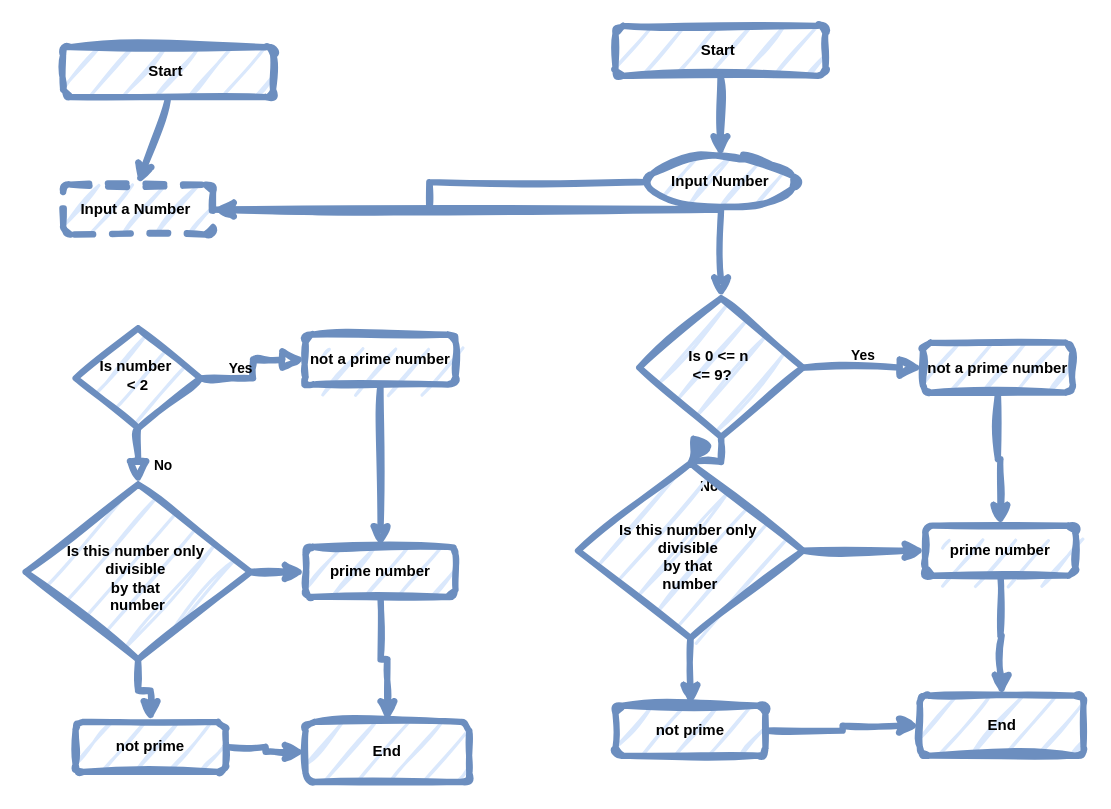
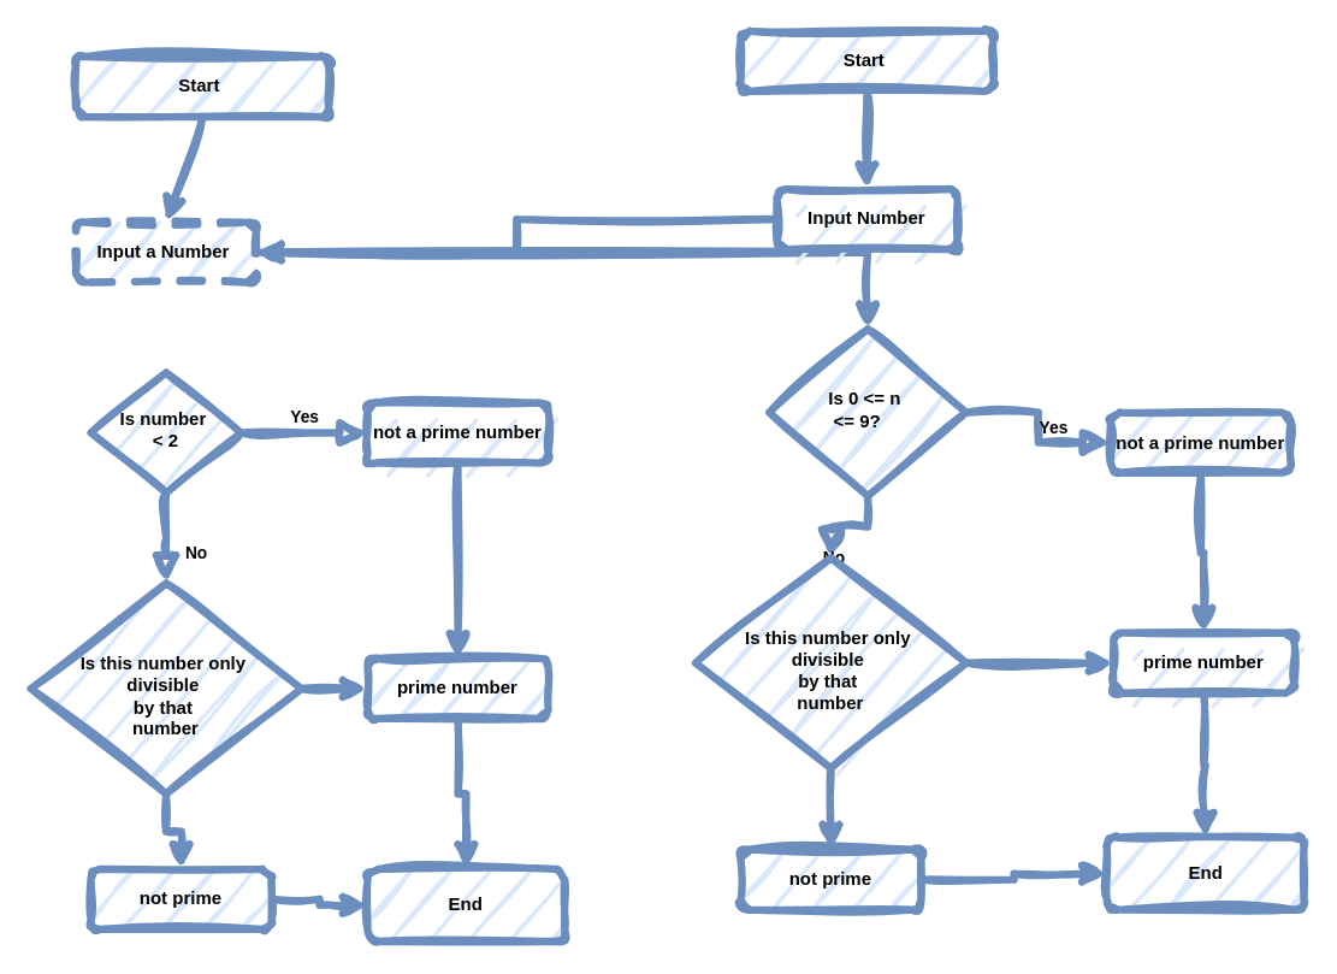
  <mxCell id="0" />
  <mxCell id="1" parent="0" />
  <mxCell id="2" value="Start&amp;nbsp;" style="rounded=1;whiteSpace=wrap;html=1;fontSize=12;glass=0;strokeWidth=5;shadow=0;fillColor=#dae8fc;strokeColor=#6c8ebf;sketch=1;curveFitting=1;jiggle=2;fontStyle=1;horizontal=1;verticalAlign=middle;labelBackgroundColor=none;labelBorderColor=none;textShadow=0;" parent="1" vertex="1"><mxGeometry x="50" y="37" width="168" height="40" as="geometry" /></mxCell>
  <mxCell id="3" value="" style="edgeStyle=orthogonalEdgeStyle;rounded=0;orthogonalLoop=1;jettySize=auto;html=1;fillColor=#dae8fc;strokeColor=#6c8ebf;strokeWidth=5;sketch=1;curveFitting=1;jiggle=2;shadow=0;fontStyle=1;horizontal=1;verticalAlign=middle;labelBackgroundColor=none;labelBorderColor=none;textShadow=0;" edge="1" parent="1" source="4" target="24"><mxGeometry relative="1" as="geometry" /></mxCell>
  <mxCell id="4" value="Input a Number&amp;nbsp;" style="rounded=1;whiteSpace=wrap;html=1;fontSize=12;glass=0;strokeWidth=5;shadow=0;fillColor=#dae8fc;strokeColor=#6c8ebf;sketch=1;curveFitting=1;jiggle=2;fontStyle=1;horizontal=1;verticalAlign=middle;labelBackgroundColor=none;labelBorderColor=none;textShadow=0;dashed=1;" parent="1" vertex="1"><mxGeometry x="50" y="147" width="120" height="40" as="geometry" /></mxCell>
  <mxCell id="5" value="No" style="rounded=0;html=1;jettySize=auto;orthogonalLoop=1;fontSize=11;endArrow=block;endFill=0;endSize=8;strokeWidth=5;shadow=0;labelBackgroundColor=none;edgeStyle=orthogonalEdgeStyle;fillColor=#dae8fc;strokeColor=#6c8ebf;sketch=1;curveFitting=1;jiggle=2;fontStyle=1;horizontal=1;verticalAlign=middle;labelBorderColor=none;textShadow=0;" parent="1" source="7" edge="1"><mxGeometry x="0.333" y="20" relative="1" as="geometry"><mxPoint as="offset" /><mxPoint x="110" y="387" as="targetPoint" /></mxGeometry></mxCell>
  <mxCell id="6" value="Yes" style="edgeStyle=orthogonalEdgeStyle;rounded=0;html=1;jettySize=auto;orthogonalLoop=1;fontSize=11;endArrow=block;endFill=0;endSize=8;strokeWidth=5;shadow=0;labelBackgroundColor=none;fillColor=#dae8fc;strokeColor=#6c8ebf;sketch=1;curveFitting=1;jiggle=2;fontStyle=1;horizontal=1;verticalAlign=middle;labelBorderColor=none;textShadow=0;" parent="1" source="7" target="9" edge="1"><mxGeometry y="10" relative="1" as="geometry"><mxPoint as="offset" /></mxGeometry></mxCell>
- <mxCell id="7" value="Is number&amp;nbsp;&lt;div&gt;&amp;lt; 2&lt;/div&gt;" style="rhombus;whiteSpace=wrap;html=1;shadow=0;fontFamily=Helvetica;fontSize=12;align=center;strokeWidth=5;spacing=6;spacingTop=-4;fillColor=#dae8fc;strokeColor=#6c8ebf;sketch=1;curveFitting=1;jiggle=2;fontStyle=1;horizontal=1;verticalAlign=middle;labelBackgroundColor=none;labelBorderColor=none;textShadow=0;" parent="1" vertex="1"><mxGeometry x="60" y="262" width="100" height="80" as="geometry" /></mxCell>
+ <mxCell id="7" value="Is number&amp;nbsp;&lt;div&gt;&amp;lt; 2&lt;/div&gt;" style="rhombus;whiteSpace=wrap;html=1;shadow=0;fontFamily=Helvetica;fontSize=12;align=center;strokeWidth=5;spacing=6;spacingTop=-4;fillColor=#dae8fc;strokeColor=#6c8ebf;sketch=1;curveFitting=1;jiggle=2;fontStyle=1;horizontal=1;verticalAlign=middle;labelBackgroundColor=none;labelBorderColor=none;textShadow=0;" parent="1" vertex="1"><mxGeometry x="60" y="247" width="100" height="80" as="geometry" /></mxCell>
  <mxCell id="8" value="" style="edgeStyle=orthogonalEdgeStyle;rounded=0;orthogonalLoop=1;jettySize=auto;html=1;fillColor=#dae8fc;strokeColor=#6c8ebf;strokeWidth=5;sketch=1;curveFitting=1;jiggle=2;shadow=0;fontStyle=1;horizontal=1;verticalAlign=middle;labelBackgroundColor=none;labelBorderColor=none;textShadow=0;" edge="1" parent="1" source="9" target="15"><mxGeometry relative="1" as="geometry" /></mxCell>
  <mxCell id="9" value="not a prime number" style="rounded=1;whiteSpace=wrap;html=1;fontSize=12;glass=0;strokeWidth=5;shadow=0;fillColor=#dae8fc;strokeColor=#6c8ebf;sketch=1;curveFitting=1;jiggle=2;fontStyle=1;horizontal=1;verticalAlign=middle;labelBackgroundColor=none;labelBorderColor=none;textShadow=0;" parent="1" vertex="1"><mxGeometry x="244" y="267" width="120" height="40" as="geometry" /></mxCell>
  <mxCell id="10" value="" style="endArrow=classic;html=1;rounded=0;exitX=0.5;exitY=1;exitDx=0;exitDy=0;entryX=0.5;entryY=0;entryDx=0;entryDy=0;fillColor=#dae8fc;strokeColor=#6c8ebf;strokeWidth=5;sketch=1;curveFitting=1;jiggle=2;shadow=0;fontStyle=1;horizontal=1;verticalAlign=middle;labelBackgroundColor=none;labelBorderColor=none;textShadow=0;" edge="1" parent="1" source="2" target="4"><mxGeometry width="50" height="50" relative="1" as="geometry"><mxPoint x="270" y="277" as="sourcePoint" /><mxPoint x="320" y="227" as="targetPoint" /></mxGeometry></mxCell>
  <mxCell id="11" value="" style="edgeStyle=orthogonalEdgeStyle;rounded=0;orthogonalLoop=1;jettySize=auto;html=1;fillColor=#dae8fc;strokeColor=#6c8ebf;strokeWidth=5;sketch=1;curveFitting=1;jiggle=2;shadow=0;fontStyle=1;horizontal=1;verticalAlign=middle;labelBackgroundColor=none;labelBorderColor=none;textShadow=0;" edge="1" parent="1" source="13" target="17"><mxGeometry relative="1" as="geometry" /></mxCell>
  <mxCell id="12" value="" style="edgeStyle=orthogonalEdgeStyle;rounded=0;orthogonalLoop=1;jettySize=auto;html=1;fillColor=#dae8fc;strokeColor=#6c8ebf;strokeWidth=5;sketch=1;curveFitting=1;jiggle=2;shadow=0;fontStyle=1;horizontal=1;verticalAlign=middle;labelBackgroundColor=none;labelBorderColor=none;textShadow=0;" edge="1" parent="1" source="13" target="15"><mxGeometry relative="1" as="geometry" /></mxCell>
  <mxCell id="13" value="&lt;div&gt;&lt;br&gt;&lt;/div&gt;Is this number only&amp;nbsp;&lt;div&gt;divisible&amp;nbsp;&lt;div&gt;by that&amp;nbsp;&lt;/div&gt;&lt;/div&gt;&lt;div&gt;number&lt;/div&gt;" style="rhombus;whiteSpace=wrap;html=1;shadow=0;fontFamily=Helvetica;fontSize=12;align=center;strokeWidth=5;spacing=6;spacingTop=-4;fillColor=#dae8fc;strokeColor=#6c8ebf;sketch=1;curveFitting=1;jiggle=2;fontStyle=1;horizontal=1;verticalAlign=middle;labelBackgroundColor=none;labelBorderColor=none;textShadow=0;" vertex="1" parent="1"><mxGeometry x="20" y="387" width="180" height="140" as="geometry" /></mxCell>
  <mxCell id="14" value="" style="edgeStyle=orthogonalEdgeStyle;rounded=0;orthogonalLoop=1;jettySize=auto;html=1;fillColor=#dae8fc;strokeColor=#6c8ebf;strokeWidth=5;sketch=1;curveFitting=1;jiggle=2;shadow=0;fontStyle=1;horizontal=1;verticalAlign=middle;labelBackgroundColor=none;labelBorderColor=none;textShadow=0;" edge="1" parent="1" source="15" target="18"><mxGeometry relative="1" as="geometry" /></mxCell>
  <mxCell id="15" value="prime number" style="rounded=1;whiteSpace=wrap;html=1;fontSize=12;glass=0;strokeWidth=5;shadow=0;fillColor=#dae8fc;strokeColor=#6c8ebf;sketch=1;curveFitting=1;jiggle=2;fontStyle=1;horizontal=1;verticalAlign=middle;labelBackgroundColor=none;labelBorderColor=none;textShadow=0;" vertex="1" parent="1"><mxGeometry x="244" y="437" width="120" height="40" as="geometry" /></mxCell>
  <mxCell id="16" value="" style="edgeStyle=orthogonalEdgeStyle;rounded=0;orthogonalLoop=1;jettySize=auto;html=1;fillColor=#dae8fc;strokeColor=#6c8ebf;strokeWidth=5;sketch=1;curveFitting=1;jiggle=2;shadow=0;fontStyle=1;horizontal=1;verticalAlign=middle;labelBackgroundColor=none;labelBorderColor=none;textShadow=0;" edge="1" parent="1" source="17" target="18"><mxGeometry relative="1" as="geometry" /></mxCell>
  <mxCell id="17" value="not prime" style="rounded=1;whiteSpace=wrap;html=1;fontSize=12;glass=0;strokeWidth=5;shadow=0;fillColor=#dae8fc;strokeColor=#6c8ebf;sketch=1;curveFitting=1;jiggle=2;fontStyle=1;horizontal=1;verticalAlign=middle;labelBackgroundColor=none;labelBorderColor=none;textShadow=0;" vertex="1" parent="1"><mxGeometry x="60" y="577" width="120" height="40" as="geometry" /></mxCell>
  <mxCell id="18" value="End" style="rounded=1;whiteSpace=wrap;html=1;fontSize=12;glass=0;strokeWidth=5;shadow=0;fillColor=#dae8fc;strokeColor=#6c8ebf;sketch=1;curveFitting=1;jiggle=2;fontStyle=1;horizontal=1;verticalAlign=middle;labelBackgroundColor=none;labelBorderColor=none;textShadow=0;" vertex="1" parent="1"><mxGeometry x="244" y="577" width="131" height="48" as="geometry" /></mxCell>
  <mxCell id="19" value="Start&amp;nbsp;" style="rounded=1;whiteSpace=wrap;html=1;fontSize=12;glass=0;strokeWidth=5;shadow=0;fillColor=#dae8fc;strokeColor=#6c8ebf;sketch=1;curveFitting=1;jiggle=2;fontStyle=1;horizontal=1;verticalAlign=middle;labelBackgroundColor=none;labelBorderColor=none;textShadow=0;" vertex="1" parent="1"><mxGeometry x="492" y="20" width="168" height="40" as="geometry" /></mxCell>
  <mxCell id="20" value="" style="edgeStyle=orthogonalEdgeStyle;rounded=0;orthogonalLoop=1;jettySize=auto;html=1;fillColor=#dae8fc;strokeColor=#6c8ebf;strokeWidth=5;sketch=1;curveFitting=1;jiggle=2;shadow=0;fontStyle=1;horizontal=1;verticalAlign=middle;labelBackgroundColor=none;labelBorderColor=none;textShadow=0;" edge="1" parent="1" source="21" target="4"><mxGeometry relative="1" as="geometry" /></mxCell>
- <mxCell id="21" value="Input Number" style="ellipse;whiteSpace=wrap;html=1;fontSize=12;glass=0;strokeWidth=5;shadow=0;fillColor=#dae8fc;strokeColor=#6c8ebf;sketch=1;curveFitting=1;jiggle=2;fontStyle=1;horizontal=1;verticalAlign=middle;labelBackgroundColor=none;labelBorderColor=none;textShadow=0;" vertex="1" parent="1"><mxGeometry x="516" y="125" width="120" height="40" as="geometry" /></mxCell>
+ <mxCell id="21" value="Input Number" style="rounded=1;whiteSpace=wrap;html=1;fontSize=12;glass=0;strokeWidth=5;shadow=0;fillColor=#dae8fc;strokeColor=#6c8ebf;sketch=1;curveFitting=1;jiggle=2;fontStyle=1;horizontal=1;verticalAlign=middle;labelBackgroundColor=none;labelBorderColor=none;textShadow=0;" vertex="1" parent="1"><mxGeometry x="516" y="125" width="120" height="40" as="geometry" /></mxCell>
  <mxCell id="22" value="No" style="rounded=0;html=1;jettySize=auto;orthogonalLoop=1;fontSize=11;endArrow=block;endFill=0;endSize=8;strokeWidth=5;shadow=0;labelBackgroundColor=none;edgeStyle=orthogonalEdgeStyle;fillColor=#dae8fc;strokeColor=#6c8ebf;sketch=1;curveFitting=1;jiggle=2;fontStyle=1;horizontal=1;verticalAlign=middle;labelBorderColor=none;textShadow=0;" edge="1" parent="1" source="24"><mxGeometry x="0.333" y="20" relative="1" as="geometry"><mxPoint as="offset" /><mxPoint x="552" y="370" as="targetPoint" /></mxGeometry></mxCell>
  <mxCell id="23" value="Yes" style="edgeStyle=orthogonalEdgeStyle;rounded=0;html=1;jettySize=auto;orthogonalLoop=1;fontSize=11;endArrow=block;endFill=0;endSize=8;strokeWidth=5;shadow=0;labelBackgroundColor=none;fillColor=#dae8fc;strokeColor=#6c8ebf;sketch=1;curveFitting=1;jiggle=2;fontStyle=1;horizontal=1;verticalAlign=middle;labelBorderColor=none;textShadow=0;" edge="1" parent="1" source="24" target="26"><mxGeometry y="10" relative="1" as="geometry"><mxPoint as="offset" /></mxGeometry></mxCell>
- <mxCell id="24" value="&lt;div&gt;&lt;span class=&quot;hljs-keyword&quot;&gt;Is&lt;/span&gt; &lt;span class=&quot;hljs-number&quot;&gt;0&lt;/span&gt; &lt;span class=&quot;hljs-operator&quot;&gt;&amp;lt;=&lt;/span&gt; n&amp;nbsp;&lt;/div&gt;&lt;div&gt;&lt;span class=&quot;hljs-operator&quot;&gt;&amp;lt;=&lt;/span&gt; &lt;span class=&quot;hljs-number&quot;&gt;9&lt;/span&gt;?&amp;nbsp; &amp;nbsp;&amp;nbsp;&lt;br&gt;&lt;/div&gt;" style="rhombus;whiteSpace=wrap;html=1;shadow=0;fontFamily=Helvetica;fontSize=12;align=center;strokeWidth=5;spacing=6;spacingTop=-4;fillColor=#dae8fc;strokeColor=#6c8ebf;sketch=1;curveFitting=1;jiggle=2;fontStyle=1;horizontal=1;verticalAlign=middle;labelBackgroundColor=none;labelBorderColor=none;textShadow=0;" vertex="1" parent="1"><mxGeometry x="511" y="238" width="131" height="111" as="geometry" /></mxCell>
+ <mxCell id="24" value="&lt;div&gt;&lt;span class=&quot;hljs-keyword&quot;&gt;Is&lt;/span&gt; &lt;span class=&quot;hljs-number&quot;&gt;0&lt;/span&gt; &lt;span class=&quot;hljs-operator&quot;&gt;&amp;lt;=&lt;/span&gt; n&amp;nbsp;&lt;/div&gt;&lt;div&gt;&lt;span class=&quot;hljs-operator&quot;&gt;&amp;lt;=&lt;/span&gt; &lt;span class=&quot;hljs-number&quot;&gt;9&lt;/span&gt;?&amp;nbsp; &amp;nbsp;&amp;nbsp;&lt;br&gt;&lt;/div&gt;" style="rhombus;whiteSpace=wrap;html=1;shadow=0;fontFamily=Helvetica;fontSize=12;align=center;strokeWidth=5;spacing=6;spacingTop=-4;fillColor=#dae8fc;strokeColor=#6c8ebf;sketch=1;curveFitting=1;jiggle=2;fontStyle=1;horizontal=1;verticalAlign=middle;labelBackgroundColor=none;labelBorderColor=none;textShadow=0;" vertex="1" parent="1"><mxGeometry x="511" y="218" width="131" height="111" as="geometry" /></mxCell>
  <mxCell id="25" value="" style="edgeStyle=orthogonalEdgeStyle;rounded=0;orthogonalLoop=1;jettySize=auto;html=1;fillColor=#dae8fc;strokeColor=#6c8ebf;strokeWidth=5;sketch=1;curveFitting=1;jiggle=2;shadow=0;fontStyle=1;horizontal=1;verticalAlign=middle;labelBackgroundColor=none;labelBorderColor=none;textShadow=0;" edge="1" parent="1" source="26" target="32"><mxGeometry relative="1" as="geometry" /></mxCell>
  <mxCell id="26" value="not a prime number" style="rounded=1;whiteSpace=wrap;html=1;fontSize=12;glass=0;strokeWidth=5;shadow=0;fillColor=#dae8fc;strokeColor=#6c8ebf;sketch=1;curveFitting=1;jiggle=2;fontStyle=1;horizontal=1;verticalAlign=middle;labelBackgroundColor=none;labelBorderColor=none;textShadow=0;" vertex="1" parent="1"><mxGeometry x="738" y="273.5" width="120" height="40" as="geometry" /></mxCell>
  <mxCell id="27" value="" style="endArrow=classic;html=1;rounded=0;exitX=0.5;exitY=1;exitDx=0;exitDy=0;entryX=0.5;entryY=0;entryDx=0;entryDy=0;fillColor=#dae8fc;strokeColor=#6c8ebf;strokeWidth=5;sketch=1;curveFitting=1;jiggle=2;shadow=0;fontStyle=1;horizontal=1;verticalAlign=middle;labelBackgroundColor=none;labelBorderColor=none;textShadow=0;" edge="1" parent="1" source="19" target="21"><mxGeometry width="50" height="50" relative="1" as="geometry"><mxPoint x="712" y="260" as="sourcePoint" /><mxPoint x="762" y="210" as="targetPoint" /></mxGeometry></mxCell>
  <mxCell id="28" value="" style="edgeStyle=orthogonalEdgeStyle;rounded=0;orthogonalLoop=1;jettySize=auto;html=1;fillColor=#dae8fc;strokeColor=#6c8ebf;strokeWidth=5;sketch=1;curveFitting=1;jiggle=2;shadow=0;fontStyle=1;horizontal=1;verticalAlign=middle;labelBackgroundColor=none;labelBorderColor=none;textShadow=0;" edge="1" parent="1" source="30" target="34"><mxGeometry relative="1" as="geometry" /></mxCell>
  <mxCell id="29" value="" style="edgeStyle=orthogonalEdgeStyle;rounded=0;orthogonalLoop=1;jettySize=auto;html=1;fillColor=#dae8fc;strokeColor=#6c8ebf;strokeWidth=5;sketch=1;curveFitting=1;jiggle=2;shadow=0;fontStyle=1;horizontal=1;verticalAlign=middle;labelBackgroundColor=none;labelBorderColor=none;textShadow=0;" edge="1" parent="1" source="30" target="32"><mxGeometry relative="1" as="geometry" /></mxCell>
  <mxCell id="30" value="&lt;div&gt;&lt;br&gt;&lt;/div&gt;Is this number only&amp;nbsp;&lt;div&gt;divisible&amp;nbsp;&lt;div&gt;by that&amp;nbsp;&lt;/div&gt;&lt;/div&gt;&lt;div&gt;number&lt;/div&gt;" style="rhombus;whiteSpace=wrap;html=1;shadow=0;fontFamily=Helvetica;fontSize=12;align=center;strokeWidth=5;spacing=6;spacingTop=-4;fillColor=#dae8fc;strokeColor=#6c8ebf;sketch=1;curveFitting=1;jiggle=2;fontStyle=1;horizontal=1;verticalAlign=middle;labelBackgroundColor=none;labelBorderColor=none;textShadow=0;" vertex="1" parent="1"><mxGeometry x="462" y="370" width="180" height="140" as="geometry" /></mxCell>
  <mxCell id="31" value="" style="edgeStyle=orthogonalEdgeStyle;rounded=0;orthogonalLoop=1;jettySize=auto;html=1;fillColor=#dae8fc;strokeColor=#6c8ebf;strokeWidth=5;sketch=1;curveFitting=1;jiggle=2;shadow=0;fontStyle=1;horizontal=1;verticalAlign=middle;labelBackgroundColor=none;labelBorderColor=none;textShadow=0;" edge="1" parent="1" source="32" target="35"><mxGeometry relative="1" as="geometry" /></mxCell>
  <mxCell id="32" value="prime number" style="rounded=1;whiteSpace=wrap;html=1;fontSize=12;glass=0;strokeWidth=5;shadow=0;fillColor=#dae8fc;strokeColor=#6c8ebf;sketch=1;curveFitting=1;jiggle=2;fontStyle=1;horizontal=1;verticalAlign=middle;labelBackgroundColor=none;labelBorderColor=none;textShadow=0;" vertex="1" parent="1"><mxGeometry x="740" y="420" width="120" height="40" as="geometry" /></mxCell>
  <mxCell id="33" value="" style="edgeStyle=orthogonalEdgeStyle;rounded=0;orthogonalLoop=1;jettySize=auto;html=1;fillColor=#dae8fc;strokeColor=#6c8ebf;strokeWidth=5;sketch=1;curveFitting=1;jiggle=2;shadow=0;fontStyle=1;horizontal=1;verticalAlign=middle;labelBackgroundColor=none;labelBorderColor=none;textShadow=0;" edge="1" parent="1" source="34" target="35"><mxGeometry relative="1" as="geometry" /></mxCell>
  <mxCell id="34" value="not prime" style="rounded=1;whiteSpace=wrap;html=1;fontSize=12;glass=0;strokeWidth=5;shadow=0;fillColor=#dae8fc;strokeColor=#6c8ebf;sketch=1;curveFitting=1;jiggle=2;fontStyle=1;horizontal=1;verticalAlign=middle;labelBackgroundColor=none;labelBorderColor=none;textShadow=0;" vertex="1" parent="1"><mxGeometry x="492" y="564" width="120" height="40" as="geometry" /></mxCell>
  <mxCell id="35" value="End" style="rounded=1;whiteSpace=wrap;html=1;fontSize=12;glass=0;strokeWidth=5;shadow=0;fillColor=#dae8fc;strokeColor=#6c8ebf;sketch=1;curveFitting=1;jiggle=2;fontStyle=1;horizontal=1;verticalAlign=middle;labelBackgroundColor=none;labelBorderColor=none;textShadow=0;" vertex="1" parent="1"><mxGeometry x="735.5" y="556" width="131" height="48" as="geometry" /></mxCell>
